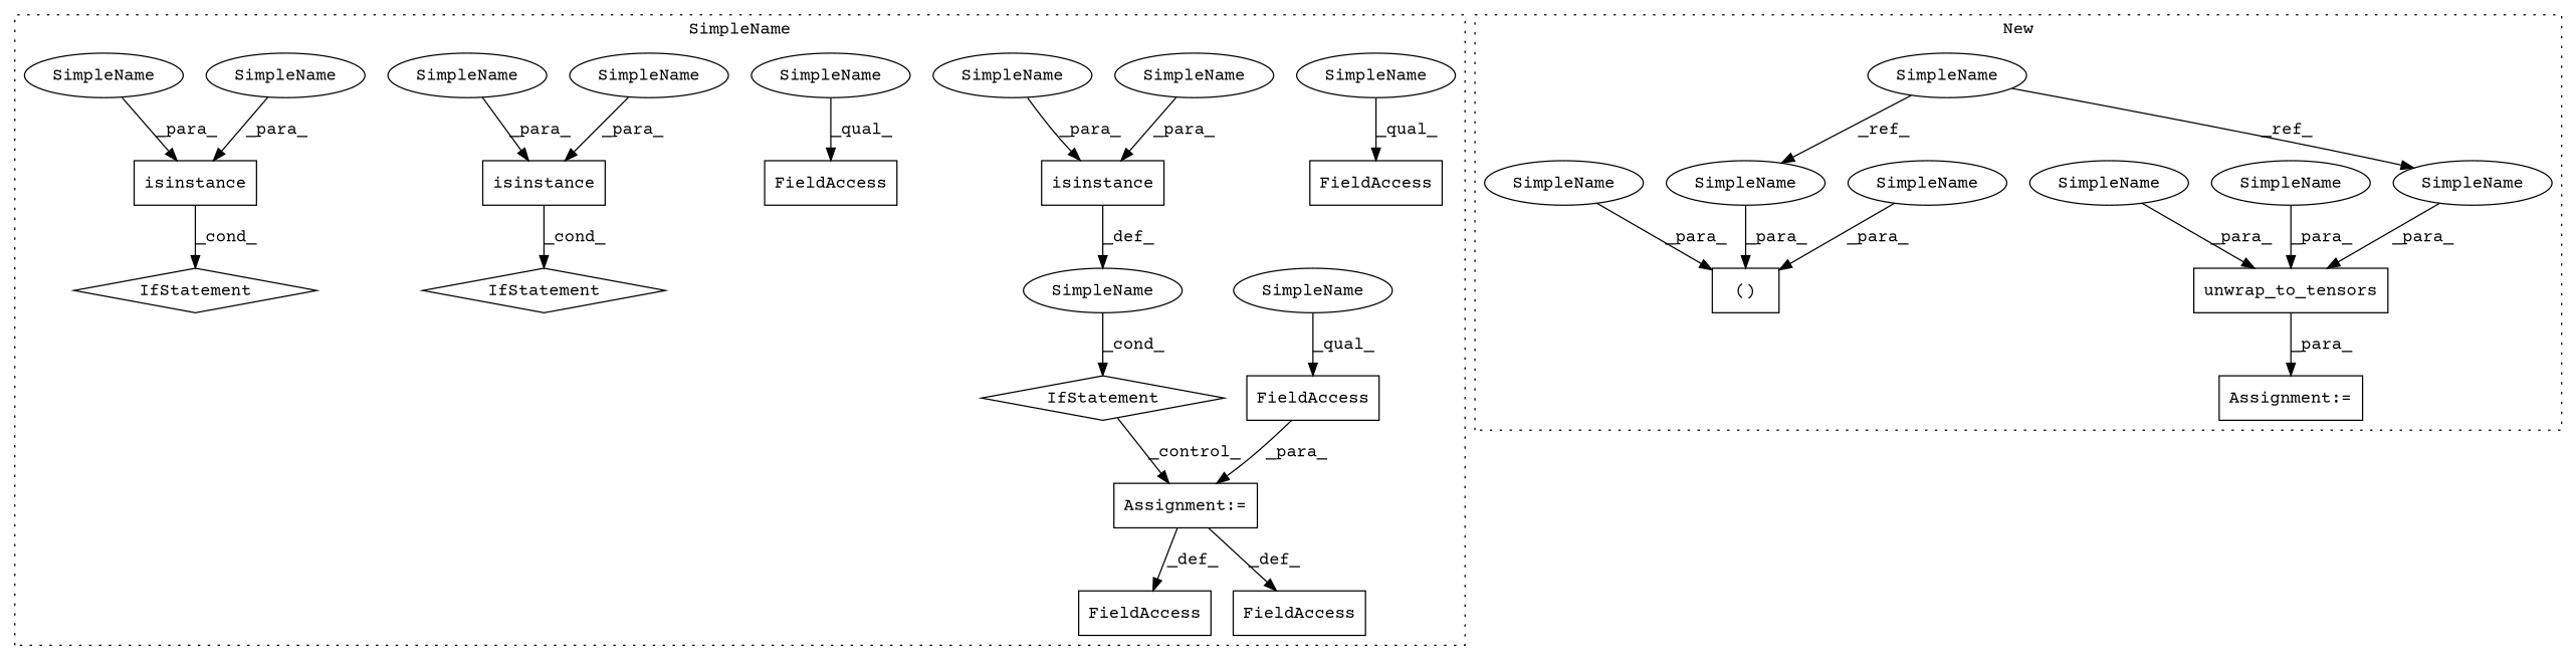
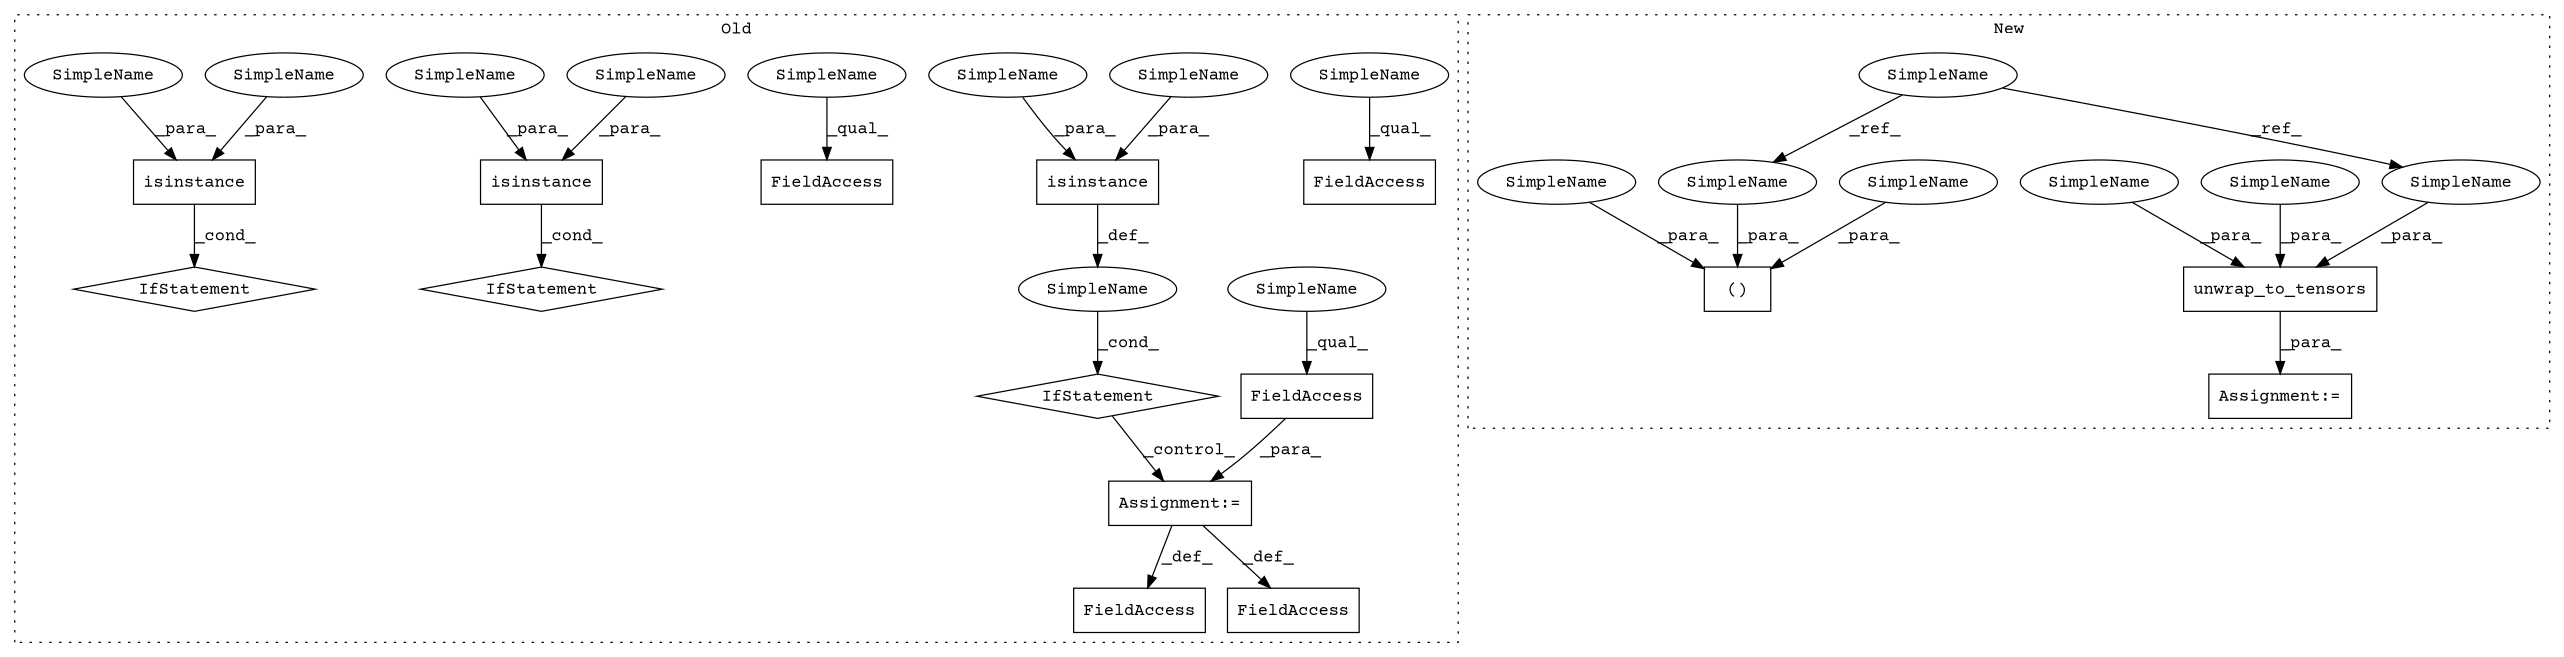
  digraph {
    fontname="Courier Prime"
    node [a=42 l=11 s=1072 shape=ellipse fontname="Courier Prime"]
    edge [fontname="Courier Prime"]
    n1 [a=25 l="4,2" label=IfStatement s="1100,1129" shape=diamond]
    n2 [label=SimpleName l="" s=""]
    n3 [a=7 l=1 label="Assignment:=" s=1143 shape=box]
    n4 [a=32 l="11,1" label=isinstance s="1104,1128" shape=box]
    n5 [a=32 l="11,1" label=isinstance s="1018,1049" shape=box]
    n6 [a=22 l=16 label=FieldAccess shape=box]
    n7 [a=25 l="4,2" label=IfStatement s="1014,1050" shape=diamond]
    n8 [a=32 l="11,1" label=isinstance s="932,963" shape=box]
    n9 [a=22 l=16 label=FieldAccess s=986 shape=box]
    n10 [a=25 l="4,2" label=IfStatement s="928,964" shape=diamond]
    n11 [a=22 l=9 label=FieldAccess s=1144 shape=box]
    n12 [a=22 l=20 label=FieldAccess s=1999 shape=box]
    n13 [a=22 l=21 label=FieldAccess s=2362 shape=box]
    n14 [l=4 label=SimpleName s=1144]
    n15 [l=4 label=SimpleName s=1115]
    n16 [label=SimpleName s=943]
    n17 [label=SimpleName s=986]
    n18 [label=SimpleName]
    n19 [label=SimpleName s=1029]
    n20 [l=8 label=SimpleName s=1120]
    n21 [l=8 label=SimpleName s=1041]
    n22 [l=8 label=SimpleName s=955]
    n23 [a=32 l="18,1" label=unwrap_to_tensors s="960,1006" shape=box]
    n24 [a=7 l=2 label="Assignment:=" s=953 shape=box]
    n25 [label=SimpleName s=844]
    n26 [a=106 l=52 label="()" s=901 shape=box]
    n27 [label=SimpleName s=925]
    n28 [label=SimpleName s=990]
    n29 [label=SimpleName s=978]
    n30 [label=SimpleName s=901]
    n31 [l=4 label=SimpleName s=1002]
    n32 [l=4 label=SimpleName s=949]
    subgraph cluster_1 {
-     label=SimpleName
+     label=Old
      style=dotted
      n1
      n2
      n3
      n4
      n5
      n6
      n7
      n8
      n9
      n10
      n11
      n12
      n13
      n14
      n15
      n16
      n17
      n18
      n19
      n20
      n21
      n22
    }
    subgraph cluster_2 {
      label=New
      style=dotted
      n23
      n24
      n25
      n26
      n27
      n28
      n29
      n30
      n31
      n32
    }
    n1 -> n3 [label=_control_]
    n2 -> n1 [label=_cond_]
    n3 -> n12 [label=_def_]
    n3 -> n13 [label=_def_]
    n4 -> n2 [label=_def_]
    n5 -> n7 [label=_cond_]
    n8 -> n10 [label=_cond_]
    n11 -> n3 [label=_para_]
    n14 -> n11 [label=_qual_]
    n15 -> n4 [label=_para_]
    n16 -> n8 [label=_para_]
    n17 -> n9 [label=_qual_]
    n18 -> n6 [label=_qual_]
    n19 -> n5 [label=_para_]
    n20 -> n4 [label=_para_]
    n21 -> n5 [label=_para_]
    n22 -> n8 [label=_para_]
    n23 -> n24 [label=_para_]
    n25 -> n27 [label=_ref_]
    n25 -> n28 [label=_ref_]
    n27 -> n26 [label=_para_]
    n28 -> n23 [label=_para_]
    n29 -> n23 [label=_para_]
    n30 -> n26 [label=_para_]
    n31 -> n23 [label=_para_]
    n32 -> n26 [label=_para_]
  }
